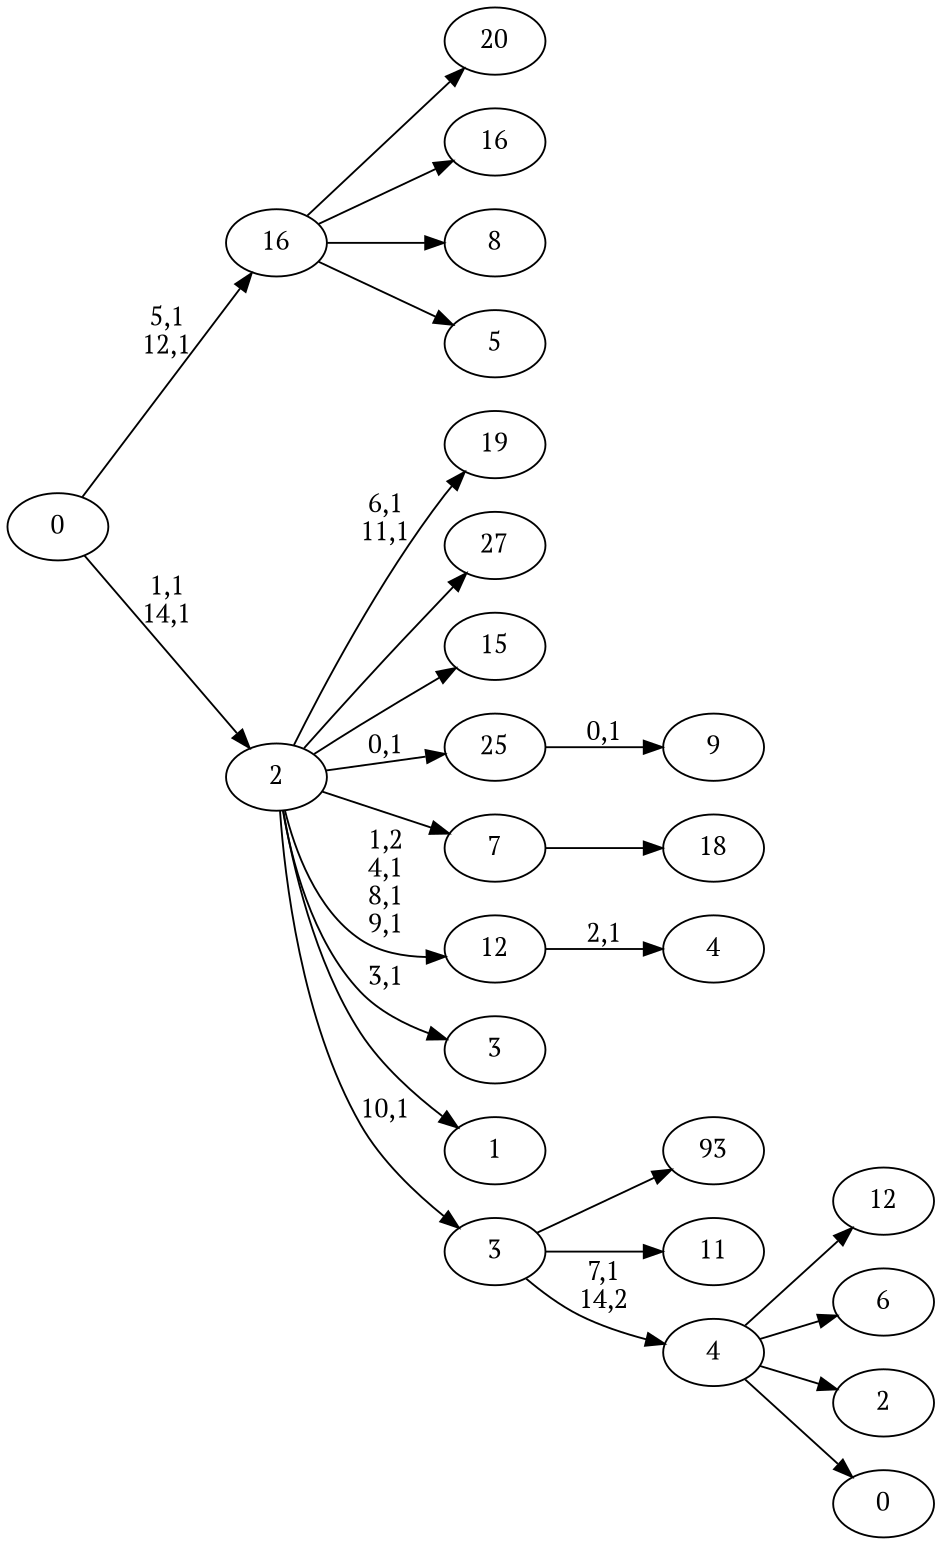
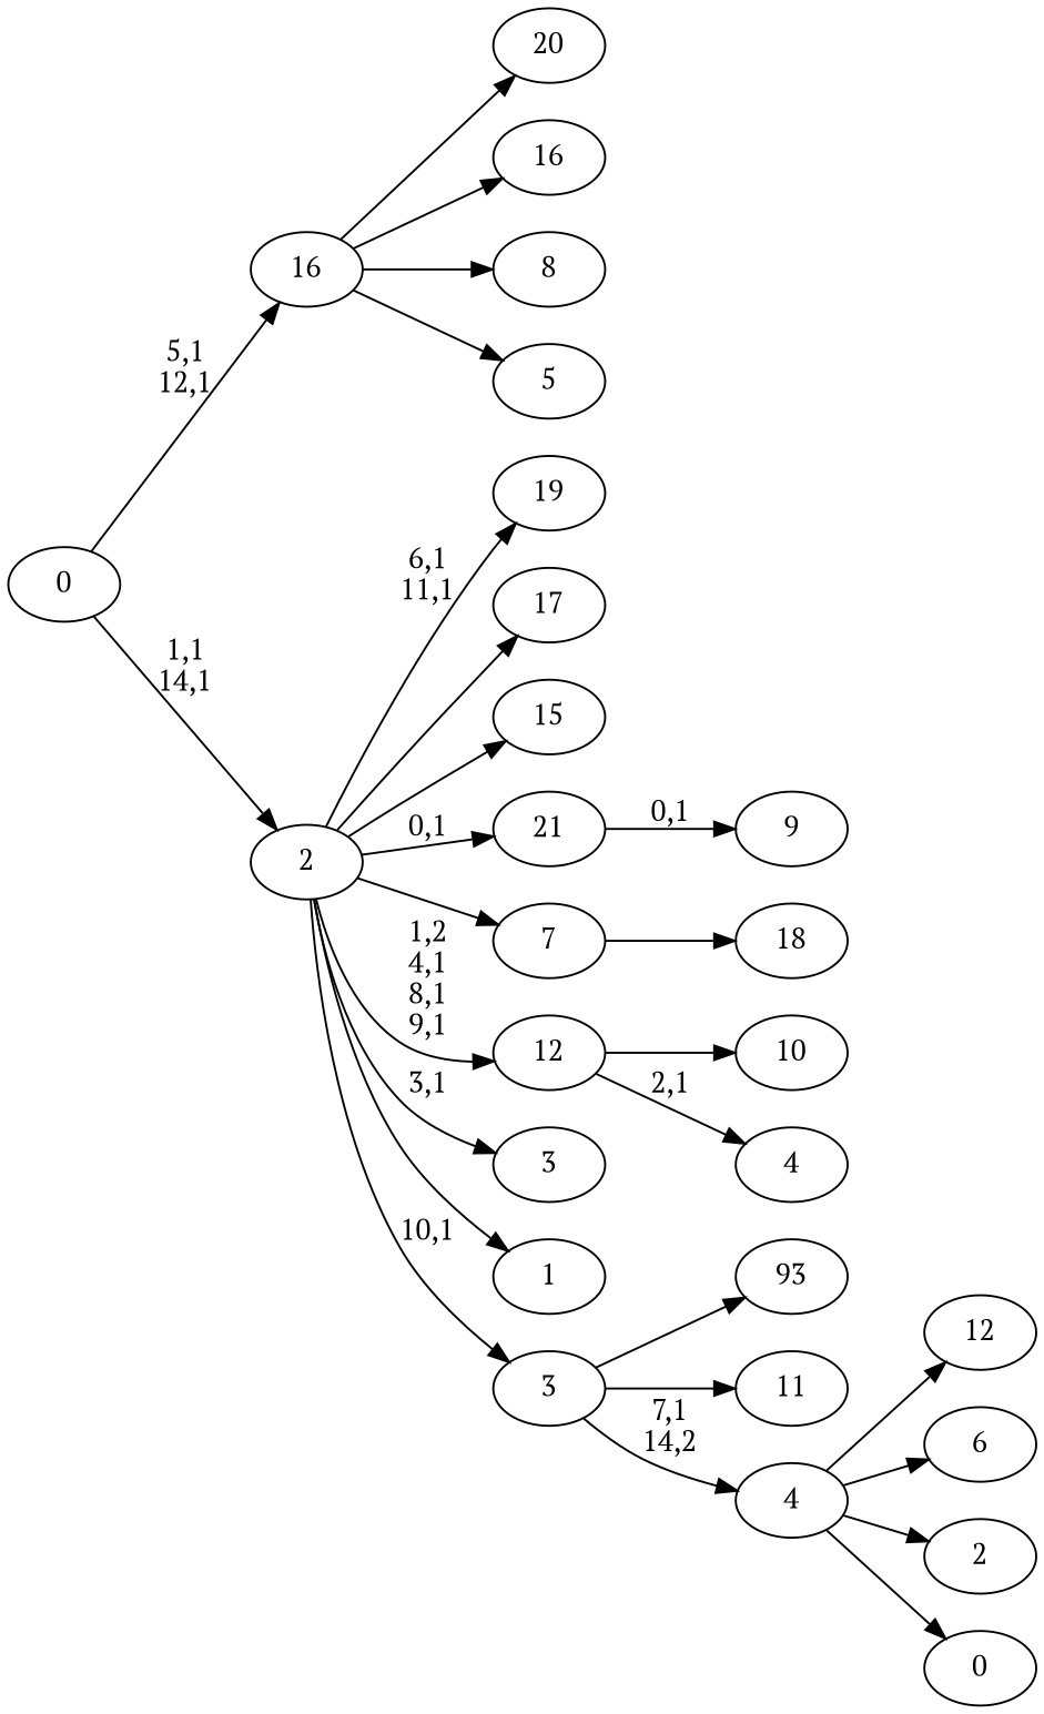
  digraph {
    fontname="PT Serif"
    rankdir=LR
    node [fontname="PT Serif"]
    edge [fontname="PT Serif"]
    n1 [label=20]
    n2 [label=19]
    n3 [label=18]
-   n4 [label=27]
+   n4 [label=17]
    n5 [label=16]
    n6 [label=15]
    n7 [label=93]
    n8 [label=12]
    n9 [label=11]
+   n10 [label=10]
    n11 [label=9]
-   21 [label=25]
+   21
    n13 [label=8]
    n14 [label=7]
    n15 [label=6]
    n16 [label=5]
    16
    n18 [label=4]
    12
    n20 [label=3]
    n21 [label=2]
    n22 [label=1]
    n23 [label=0]
    4
    3
    2
    0
    21 -> n11 [label="0,1"]
    n14 -> n3
    16 -> n1
    16 -> n5
    16 -> n13
    16 -> n16
+   12 -> n10
    12 -> n18 [label="2,1"]
    4 -> n8
    4 -> n15
    4 -> n21
    4 -> n23
    3 -> n7
    3 -> n9
    3 -> 4 [label="7,1\n14,2"]
    2 -> n2 [label="6,1\n11,1"]
    2 -> n4
    2 -> n6
    2 -> 21 [label="0,1"]
    2 -> n14
    2 -> 12 [label="1,2\n4,1\n8,1\n9,1"]
    2 -> n20 [label="3,1"]
    2 -> n22
    2 -> 3 [label="10,1"]
    0 -> 16 [label="5,1\n12,1"]
    0 -> 2 [label="1,1\n14,1"]
  }
